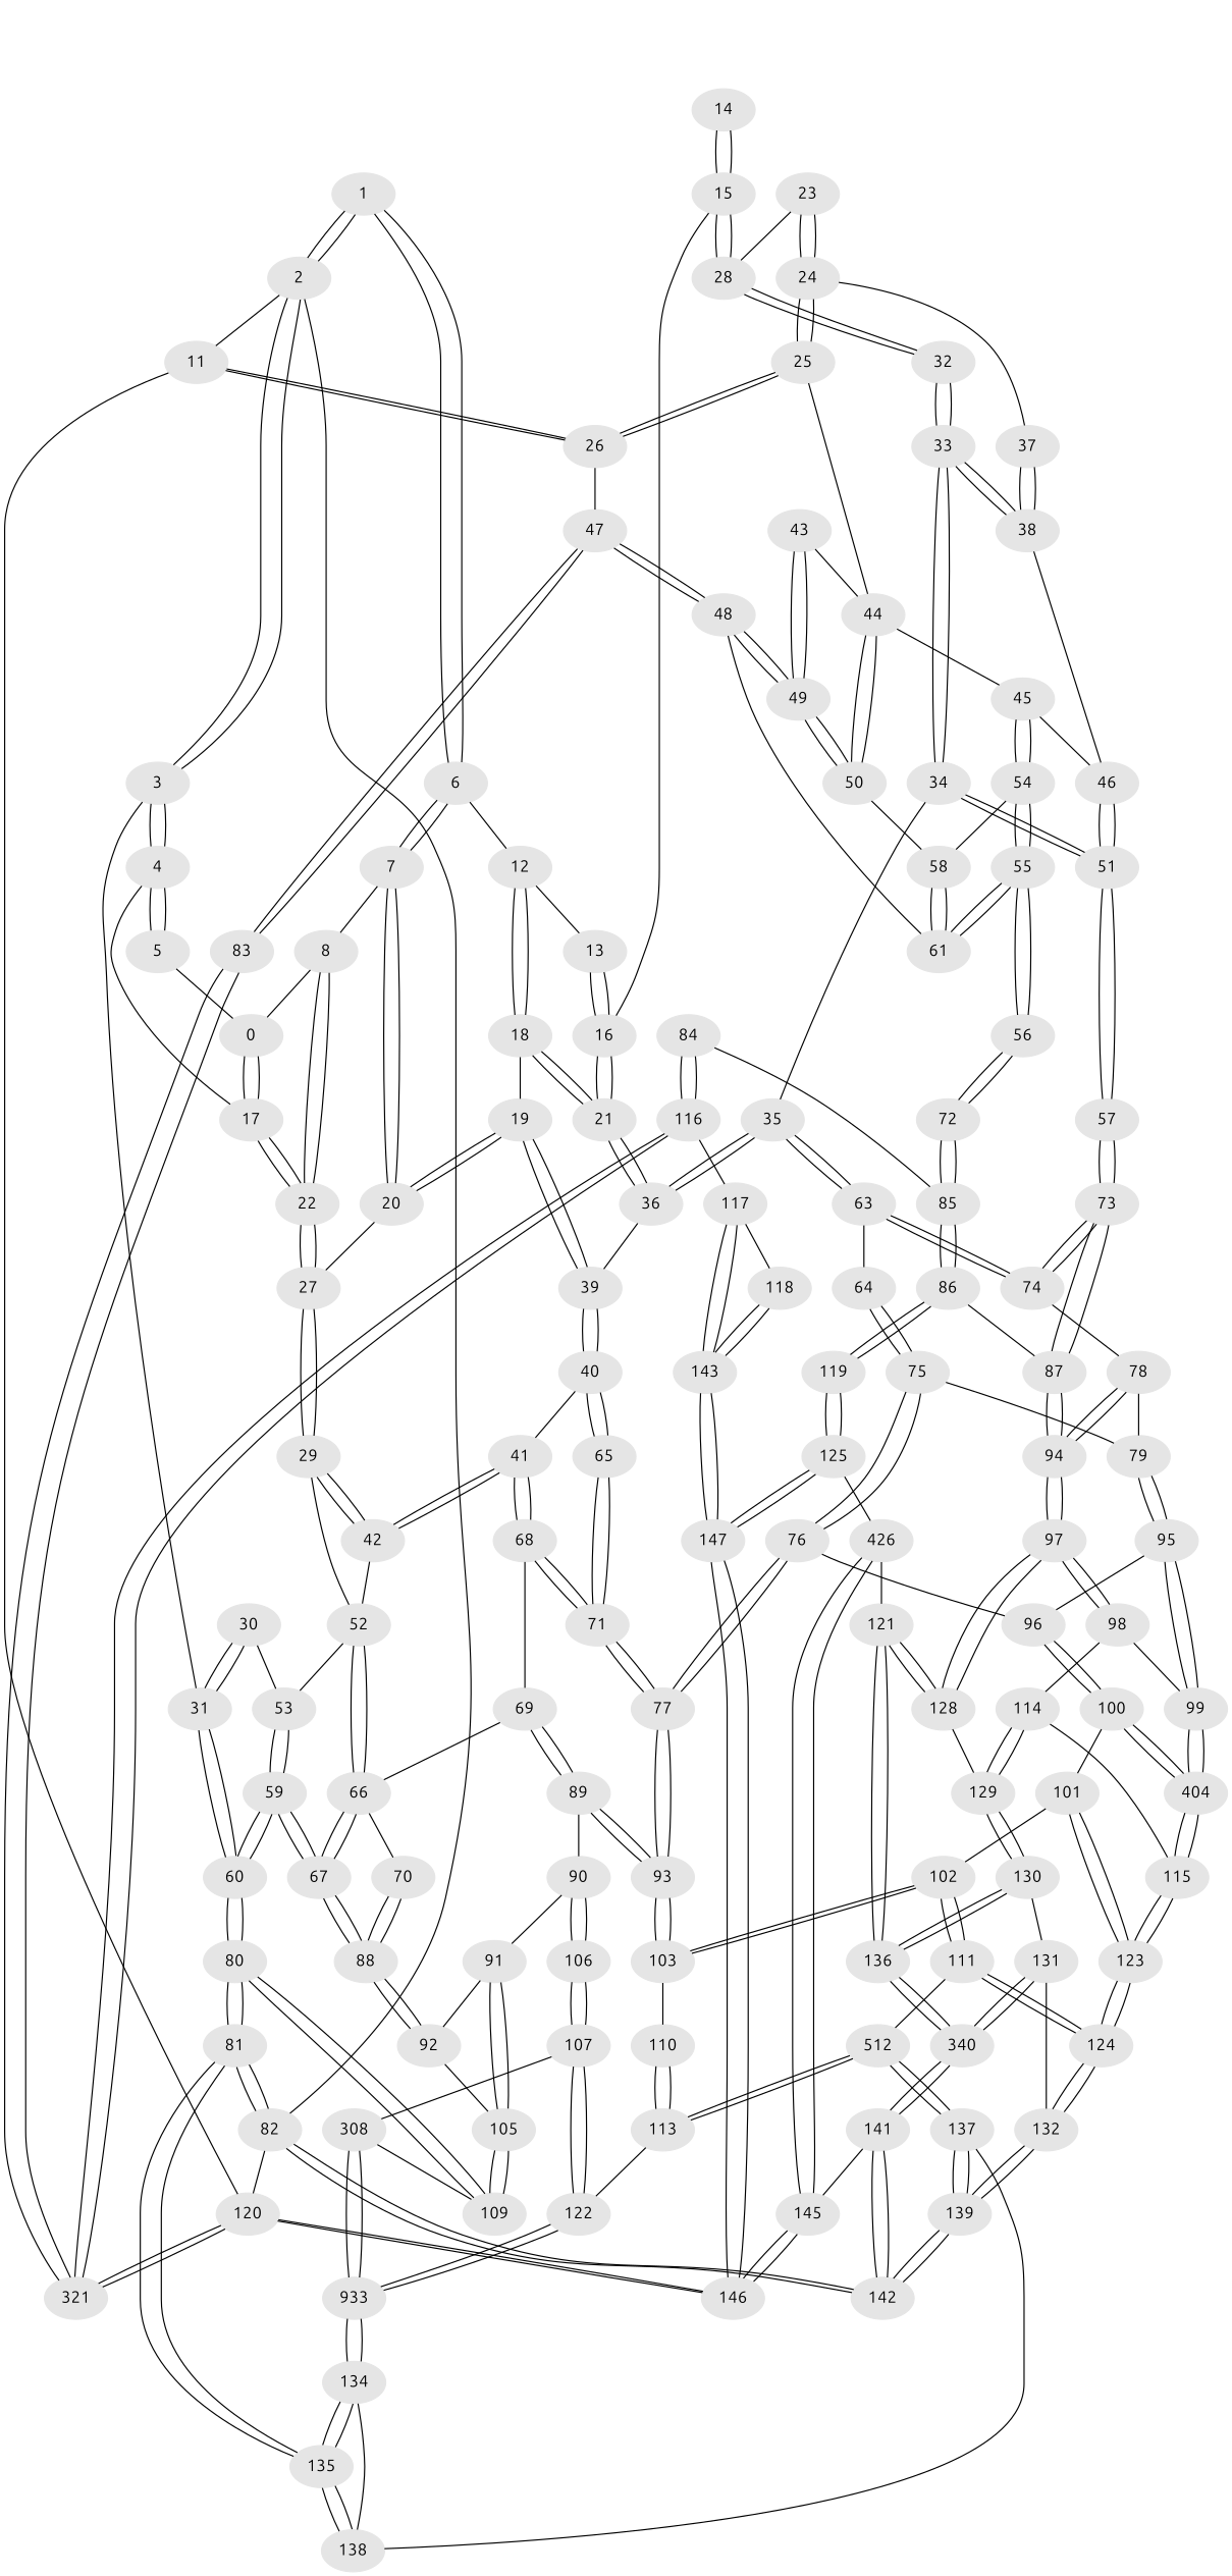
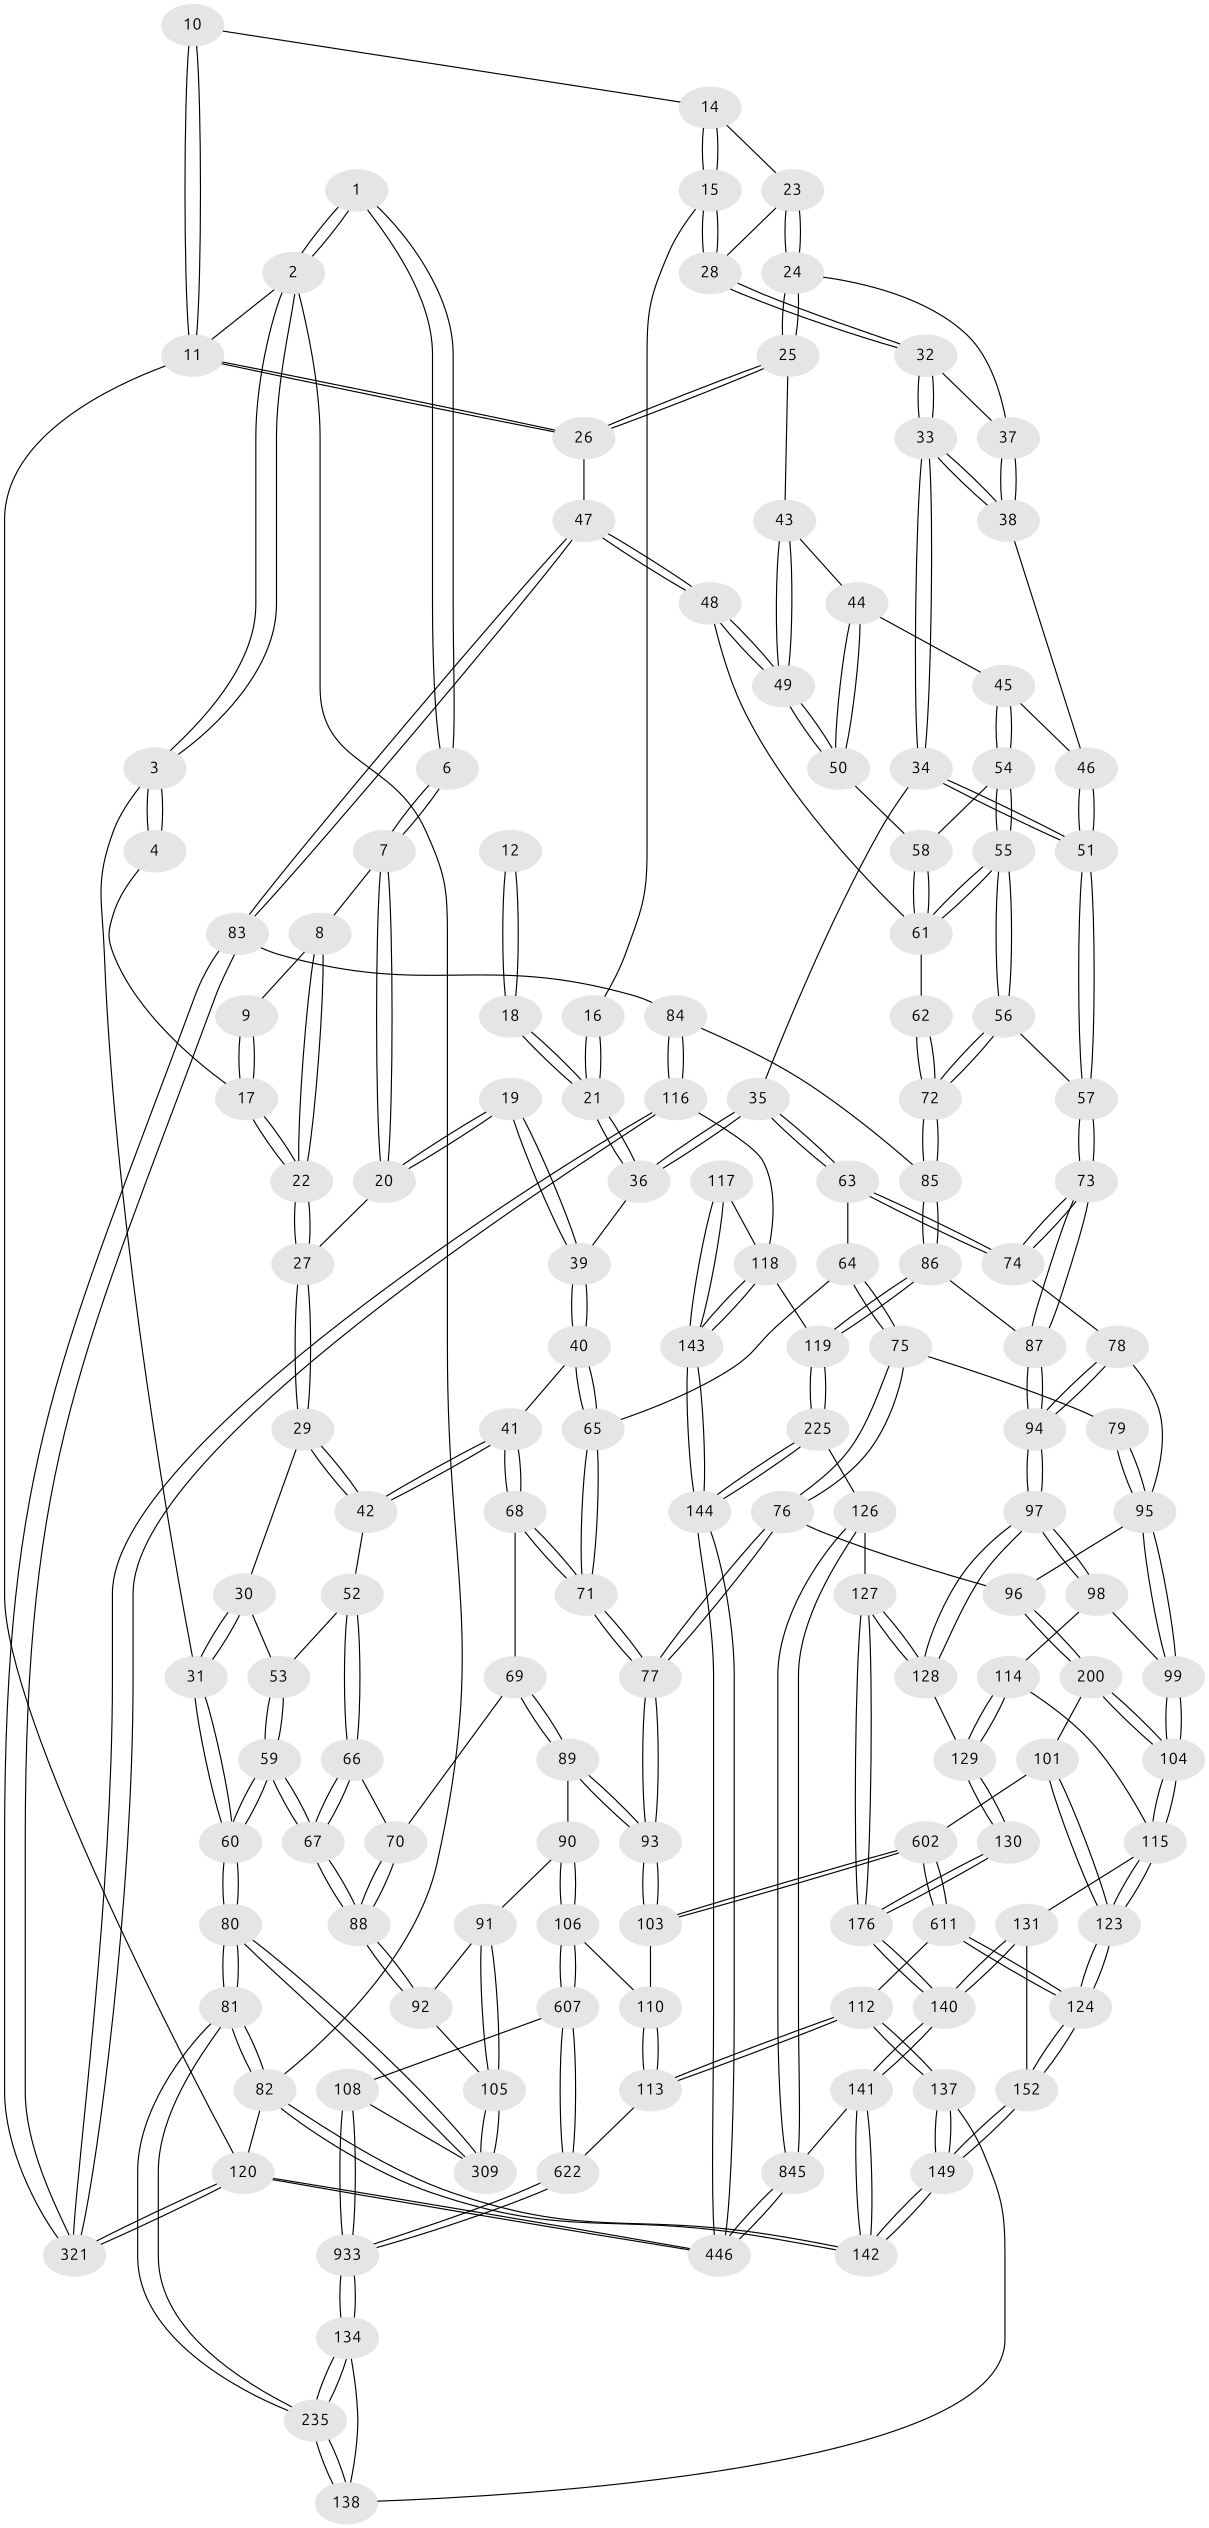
  graph {
    fontname=Ubuntu
    node [color=gray90 fontname=Ubuntu style=filled]
    edge [fontname=Ubuntu]
    1
    2
    6
    3
    11
    82
    7
    12
    4
    31
    26
    120
    142
-   5
    17
    60
-   9 [label=0]
+   9
    22
    8
    20
-   13
    18
    27
+   10
    14
    15
    23
    47
    n29 [label=321]
-   146
+   146 [label=446]
    16
    21
    19
    28
    24
    32
    36
    39
    40
    29
    25
    37
    43
    38
    44
    49
    48
    83
    30
    42
    33
    53
    52
    59
    80
    34
    35
    51
    46
    63
    57
    64
    74
    41
    65
    68
    71
    69
    66
    45
    50
    54
    58
    55
    61
    84
+   62
    72
    73
    67
    70
    56
    85
    87
    88
    81
-   109
+   109 [label=309]
    75
    78
    76
    79
    77
    92
    89
    93
    90
    86
    94
    96
    95
-   100
+   100 [label=200]
    103
    97
    99
-   135
+   135 [label=235]
    138
    116
    117
    119
-   125
+   125 [label=225]
    105
    91
    106
    110
-   107
+   107 [label=607]
    98
    128
-   104 [label=404]
+   104
    101
    114
    129
    115
-   102
+   102 [label=602]
    123
-   111
+   111 [label=611]
    124
-   112 [label=512]
+   112
    113
-   108 [label=308]
-   122
+   108
+   122 [label=622]
    n131 [label=933]
    134
    137
-   132
-   139
+   132 [label=152]
+   139 [label=149]
    130
    118
    143
-   144 [label=147]
-   126 [label=426]
-   127 [label=121]
-   145
-   136
-   140 [label=340]
+   144
+   126
+   127
+   145 [label=845]
+   136 [label=176]
+   140
    131
    141
    1 -- 2
    1 -- 2
    1 -- 6
    1 -- 6
    2 -- 3
    2 -- 3
    2 -- 11
    2 -- 82
    6 -- 7
    6 -- 7
-   6 -- 12
    3 -- 4
    3 -- 4
    3 -- 31
    11 -- 26
    11 -- 26
    11 -- 120
    82 -- 120
    82 -- 142
    82 -- 142
    7 -- 8
    7 -- 20
    7 -- 20
-   12 -- 13
    12 -- 18
    12 -- 18
-   4 -- 5
-   4 -- 5
    4 -- 17
    31 -- 60
    31 -- 60
    26 -- 47
    120 -- n29
    120 -- n29
    120 -- 146
    120 -- 146
-   5 -- 9
    17 -- 22
    17 -- 22
    60 -- 80
    60 -- 80
    9 -- 17
    9 -- 17
    22 -- 27
    22 -- 27
    8 -- 9
    8 -- 22
    8 -- 22
    20 -- 27
-   13 -- 16
-   13 -- 16
    18 -- 21
    18 -- 21
-   18 -- 19
    27 -- 29
    27 -- 29
+   10 -- 11
+   10 -- 11
+   10 -- 14
    14 -- 15
    14 -- 15
+   14 -- 23
    15 -- 16
    15 -- 28
    15 -- 28
    23 -- 28
    23 -- 24
    23 -- 24
    47 -- 48
    47 -- 48
    47 -- 83
    47 -- 83
    16 -- 21
    16 -- 21
    21 -- 36
    21 -- 36
    19 -- 20
    19 -- 20
    19 -- 39
    19 -- 39
    28 -- 32
    28 -- 32
    24 -- 25
    24 -- 25
    24 -- 37
+   32 -- 37
    32 -- 33
    32 -- 33
    36 -- 39
    39 -- 40
    39 -- 40
    40 -- 41
    40 -- 65
    40 -- 65
-   29 -- 52
+   29 -- 30
    29 -- 42
    29 -- 42
    25 -- 26
    25 -- 26
-   25 -- 44
+   25 -- 43
    37 -- 38
    37 -- 38
    43 -- 44
    43 -- 49
    43 -- 49
    38 -- 46
    44 -- 45
    44 -- 50
    44 -- 50
    49 -- 50
    49 -- 50
    48 -- 49
    48 -- 49
    48 -- 61
    83 -- n29
    83 -- n29
+   83 -- 84
    30 -- 31
    30 -- 31
    30 -- 53
    42 -- 52
    33 -- 38
    33 -- 38
    33 -- 34
    33 -- 34
    53 -- 59
    53 -- 59
    52 -- 53
    52 -- 66
    52 -- 66
    59 -- 60
    59 -- 60
    59 -- 67
    59 -- 67
    80 -- 81
    80 -- 81
    80 -- 109
    80 -- 109
    34 -- 35
    34 -- 51
    34 -- 51
    35 -- 36
    35 -- 36
    35 -- 63
    35 -- 63
    51 -- 57
    51 -- 57
    46 -- 51
    46 -- 51
    63 -- 64
    63 -- 74
    63 -- 74
    57 -- 73
    57 -- 73
+   64 -- 65
    64 -- 75
    64 -- 75
    74 -- 78
    41 -- 42
    41 -- 42
    41 -- 68
    41 -- 68
    65 -- 71
    65 -- 71
    68 -- 71
    68 -- 71
    68 -- 69
    71 -- 77
    71 -- 77
-   69 -- 66
+   69 -- 70
    69 -- 89
    69 -- 89
    66 -- 67
    66 -- 67
    66 -- 70
    45 -- 46
    45 -- 54
    45 -- 54
    50 -- 58
    54 -- 58
    54 -- 55
    54 -- 55
    58 -- 61
    58 -- 61
    55 -- 61
    55 -- 61
    55 -- 56
    55 -- 56
+   61 -- 62
    84 -- 85
    84 -- 116
    84 -- 116
+   62 -- 72
+   62 -- 72
    72 -- 85
    72 -- 85
    73 -- 74
    73 -- 74
    73 -- 87
    73 -- 87
    67 -- 88
    67 -- 88
    70 -- 88
    70 -- 88
+   56 -- 57
    56 -- 72
    56 -- 72
    85 -- 86
    85 -- 86
    87 -- 94
    87 -- 94
    88 -- 92
    88 -- 92
    81 -- 82
    81 -- 82
    81 -- 135
    81 -- 135
    75 -- 76
    75 -- 76
    75 -- 79
-   78 -- 79
+   78 -- 95
    78 -- 94
    78 -- 94
    76 -- 77
    76 -- 77
    76 -- 96
    79 -- 95
    79 -- 95
    77 -- 93
    77 -- 93
    92 -- 105
    89 -- 93
    89 -- 93
    89 -- 90
    93 -- 103
    93 -- 103
    90 -- 91
    90 -- 106
    90 -- 106
    86 -- 87
    86 -- 119
    86 -- 119
    94 -- 97
    94 -- 97
    96 -- 100
    96 -- 100
    95 -- 96
    95 -- 99
    95 -- 99
    100 -- 104
    100 -- 104
    100 -- 101
    103 -- 110
    97 -- 98
    97 -- 98
    97 -- 128
    97 -- 128
    99 -- 104
    99 -- 104
    135 -- 138
    135 -- 138
    116 -- n29
    116 -- n29
-   116 -- 117
+   116 -- 118
    117 -- 118
    117 -- 143
    117 -- 143
    119 -- 125
    119 -- 125
    125 -- 144
    125 -- 144
    125 -- 126
    105 -- 109
    105 -- 109
    91 -- 92
    91 -- 105
    91 -- 105
+   106 -- 110
    106 -- 107
    106 -- 107
    110 -- 113
    110 -- 113
    107 -- 108
    107 -- 122
    107 -- 122
    98 -- 99
    98 -- 114
    128 -- 129
    104 -- 115
    104 -- 115
    101 -- 102
    101 -- 123
    101 -- 123
    114 -- 129
    114 -- 129
    114 -- 115
    129 -- 130
    129 -- 130
    115 -- 123
    115 -- 123
    102 -- 103
    102 -- 103
    102 -- 111
    102 -- 111
    123 -- 124
    123 -- 124
    111 -- 124
    111 -- 124
    111 -- 112
    124 -- 132
    124 -- 132
    112 -- 113
    112 -- 113
    112 -- 137
    112 -- 137
    113 -- 122
    108 -- 109
    108 -- n131
    108 -- n131
    122 -- n131
    122 -- n131
    n131 -- 134
    n131 -- 134
    134 -- 135
    134 -- 135
    134 -- 138
    137 -- 138
    137 -- 139
    137 -- 139
    132 -- 139
    132 -- 139
    139 -- 142
    139 -- 142
    130 -- 136
    130 -- 136
-   130 -- 131
+   115 -- 131
+   118 -- 119
    118 -- 143
    118 -- 143
    143 -- 144
    143 -- 144
    144 -- 146
    144 -- 146
    126 -- 127
    126 -- 145
    126 -- 145
    127 -- 128
    127 -- 128
    127 -- 136
    127 -- 136
    145 -- 146
    145 -- 146
    136 -- 140
    136 -- 140
    140 -- 141
    140 -- 141
    131 -- 132
    131 -- 140
    131 -- 140
    141 -- 142
    141 -- 142
    141 -- 145
  }
